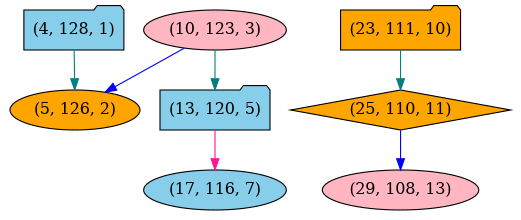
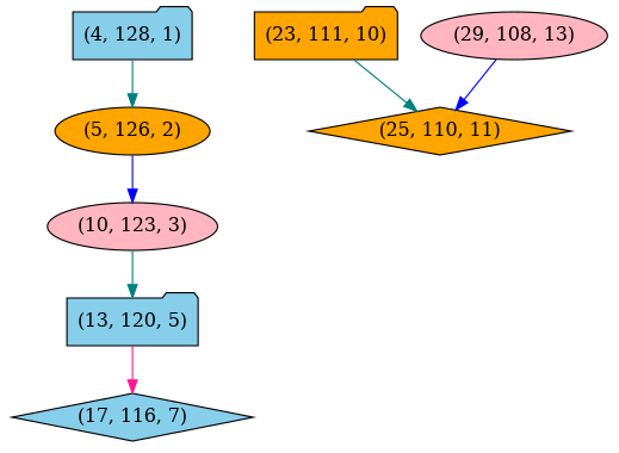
  digraph {
    node [fillcolor=orange shape=ellipse style=filled]
    edge [color=teal]
    "(5, 126, 2)"
    "(4, 128, 1)" [fillcolor=skyblue shape=folder]
    "(10, 123, 3)" [fillcolor=lightpink]
    "(13, 120, 5)" [fillcolor=skyblue shape=folder]
-   "(17, 116, 7)" [fillcolor=skyblue]
+   "(17, 116, 7)" [fillcolor=skyblue shape=diamond]
    "(23, 111, 10)" [shape=folder]
    "(25, 110, 11)" [shape=diamond]
    "(29, 108, 13)" [fillcolor=lightpink]
-   "(10, 123, 3)" -> "(5, 126, 2)" [color=blue]
+   "(5, 126, 2)" -> "(10, 123, 3)" [color=blue]
    "(4, 128, 1)" -> "(5, 126, 2)"
    "(10, 123, 3)" -> "(13, 120, 5)"
    "(13, 120, 5)" -> "(17, 116, 7)" [color=deeppink]
    "(23, 111, 10)" -> "(25, 110, 11)"
-   "(25, 110, 11)" -> "(29, 108, 13)" [color=blue]
+   "(29, 108, 13)" -> "(25, 110, 11)" [color=blue]
  }
